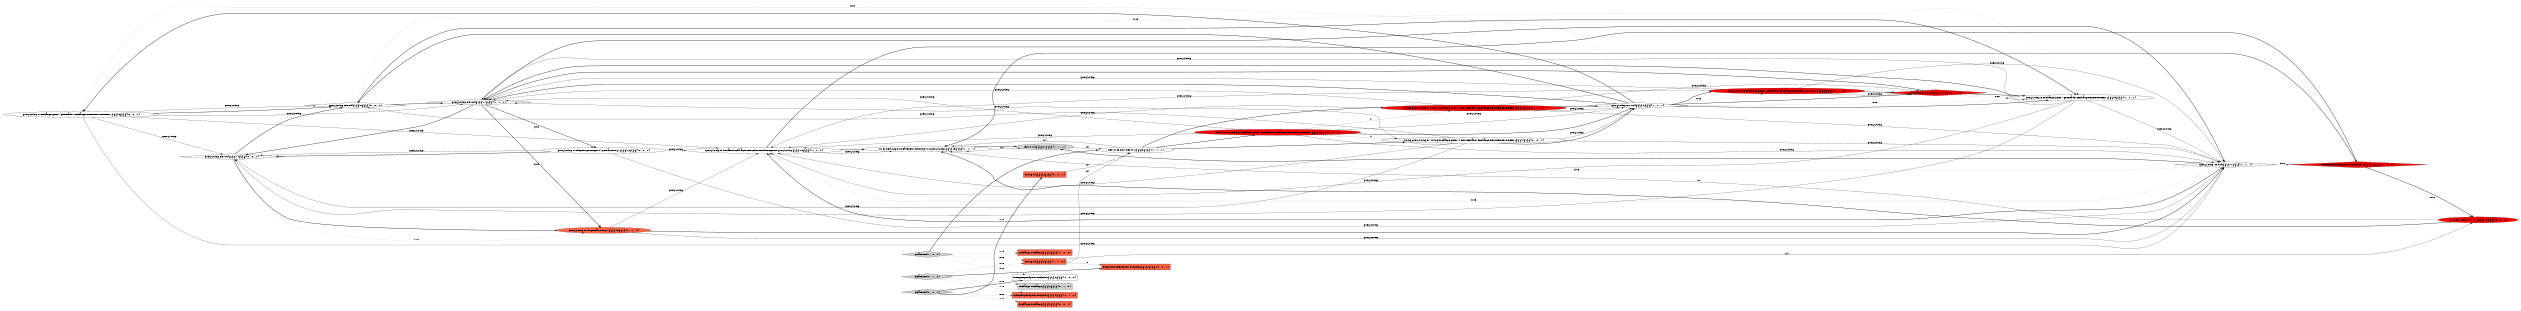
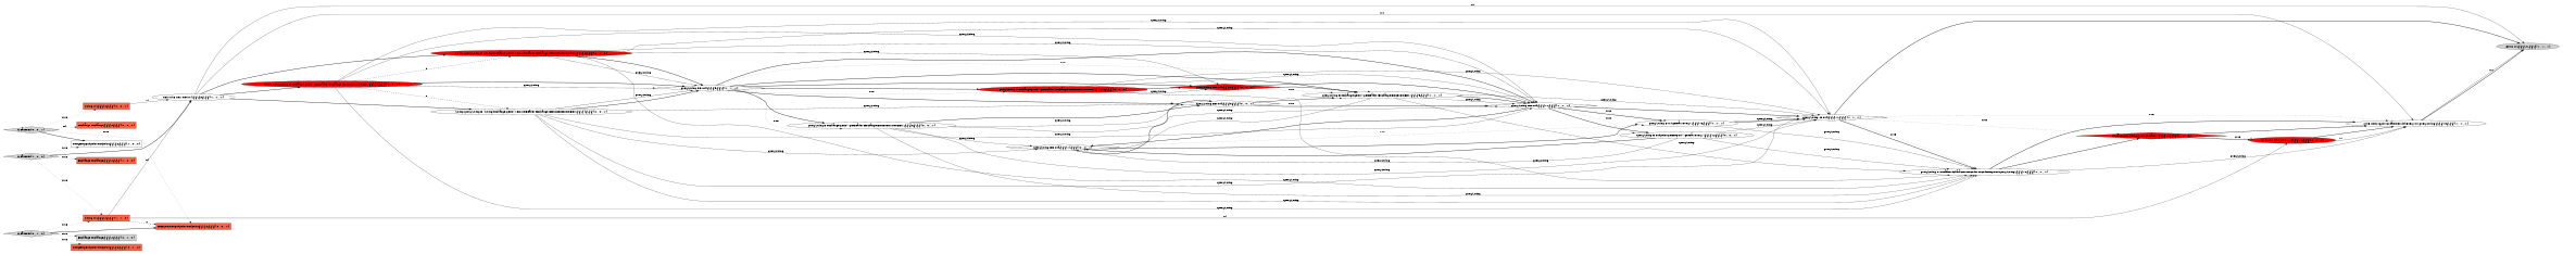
  digraph {
    rankdir=LR
    node [fillcolor=white shape=ellipse style=filled]
    edge [style=solid]
    n1 [label="queryString = exchange.getIn().getHeader(Exchange.HTTP_RAW_QUERY,)@@@6@@@['0', '0', '1']"]
    n2 [label="queryString == null@@@14@@@['0', '0', '1']" shape=diamond]
    n3 [label="queryString != null@@@17@@@['1', '1', '1']" shape=diamond]
    n4 [label="queryString == null@@@8@@@['0', '0', '1']" shape=diamond]
    n5 [label="queryString = UnsafeUriCharactersEncoder.encodeHttpURI(queryString)@@@18@@@['1', '1', '1']"]
    n6 [label="queryString == null@@@11@@@['1', '1', '1']" shape=diamond]
-   n7 [fillcolor=tomato label="queryString = uri.getRawQuery()@@@15@@@['1', '1', '1']"]
+   n7 [label="queryString = uri.getRawQuery()@@@15@@@['1', '1', '1']"]
    n8 [label="uri = URISupport.createURIWithQuery(uri,queryString)@@@19@@@['1', '1', '1']"]
    n9 [fillcolor=red label="ObjectHelper.isEmpty(uri.getPath())@@@16@@@['0', '1', '0']" shape=diamond]
    n10 [fillcolor=lightgray label="return uri@@@21@@@['1', '1', '1']"]
    n11 [label="queryString = exchange.getIn().getHeader(Exchange.HTTP_QUERY,)@@@9@@@['1', '1', '1']"]
    n12 [label="queryString = endpoint.getHttpUri().getRawQuery()@@@12@@@['0', '0', '1']"]
    n13 [label="queryString == null@@@5@@@['1', '1', '1']" shape=diamond]
    n14 [fillcolor=red label="queryString == null@@@8@@@['0', '1', '0']" shape=diamond]
    n15 [fillcolor=red label="queryString = exchange.getIn().getHeader(Exchange.HTTP_RAW_QUERY,)@@@6@@@['0', '1', '0']"]
    n16 [label="NettyHttpEndpoint endpoint@@@2@@@['1', '0', '0']" shape=box]
    n17 [fillcolor=tomato label="String url@@@2@@@['1', '1', '0']" shape=box]
    n18 [fillcolor=red label="uri = new URI(url + \"/\")@@@17@@@['0', '1', '0']"]
    n19 [fillcolor=tomato label="HttpCommonEndpoint endpoint@@@2@@@['0', '0', '1']" shape=box]
    n20 [label="URI uri = new URI(url)@@@3@@@['1', '1', '1']"]
    n21 [label="String queryString = (String)exchange.getIn().removeHeader(Exchange.REST_HTTP_QUERY)@@@4@@@['0', '0', '1']"]
    n22 [fillcolor=red label="String queryString = (String)exchange.getIn().removeHeader(Exchange.REST_HTTP_QUERY)@@@4@@@['0', '1', '0']"]
    n23 [fillcolor=red label="String queryString = exchange.getIn().getHeader(Exchange.HTTP_RAW_QUERY,)@@@4@@@['1', '0', '0']"]
    n24 [fillcolor=tomato label="Exchange exchange@@@2@@@['1', '0', '0']" shape=box]
    n25 [fillcolor=tomato label="String url@@@2@@@['0', '0', '1']" shape=box]
    n26 [fillcolor=lightgray label="createURI['0', '0', '1']" shape=diamond]
    n27 [fillcolor=tomato label="Exchange exchange@@@2@@@['0', '0', '1']" shape=box]
    n28 [fillcolor=lightgray label="createURI['1', '0', '0']" shape=diamond]
    n29 [fillcolor=lightgray label="createURI['0', '1', '0']" shape=diamond]
    n30 [fillcolor=lightgray label="Exchange exchange@@@2@@@['0', '1', '0']" shape=box]
    n31 [fillcolor=tomato label="NettyHttpEndpoint endpoint@@@2@@@['0', '1', '0']" shape=box]
    n1 -> n2 [label=queryString]
    n1 -> n3 [label=queryString]
    n1 -> n4 [style=bold]
    n1 -> n4 [label=queryString]
    n1 -> n5 [label=queryString]
    n1 -> n6 [label=queryString]
    n2 -> n4 [style=bold]
    n2 -> n7 [style=bold]
    n2 -> n7 [label=true style=dotted]
    n3 -> n5 [label=true style=dotted]
    n3 -> n5 [style=bold]
    n3 -> n8 [label=true style=dotted]
    n3 -> n9 [label=true style=dotted]
    n3 -> n10 [style=bold]
    n4 -> n6 [style=bold]
    n4 -> n11 [label=true style=dotted]
    n4 -> n11 [style=bold]
    n5 -> n8 [style=bold]
    n5 -> n8 [label=queryString]
    n5 -> n9 [style=bold]
    n6 -> n2 [style=bold]
    n6 -> n3 [style=bold]
    n6 -> n7 [style=bold]
    n6 -> n7 [label=true style=dotted]
    n6 -> n12 [style=bold]
    n6 -> n12 [label=true style=dotted]
    n7 -> n3 [style=bold]
    n7 -> n3 [label=queryString]
    n7 -> n5 [label=queryString]
    n8 -> n10 [label=uri]
    n8 -> n10 [style=bold]
    n9 -> n8 [style=bold]
    n9 -> n18 [label=true style=dotted]
    n9 -> n18 [style=bold]
    n11 -> n2 [label=queryString]
    n11 -> n3 [label=queryString]
    n11 -> n5 [label=queryString]
    n11 -> n6 [label=queryString]
    n11 -> n6 [style=bold]
    n12 -> n2 [label=queryString]
    n12 -> n2 [style=bold]
    n12 -> n3 [label=queryString]
    n12 -> n5 [label=queryString]
    n13 -> n1 [label=true style=dotted]
    n13 -> n1 [style=bold]
    n13 -> n4 [style=bold]
    n13 -> n6 [style=bold]
    n13 -> n11 [label=true style=dotted]
    n13 -> n11 [style=bold]
    n13 -> n14 [style=bold]
    n13 -> n15 [label=true style=dotted]
    n13 -> n15 [style=bold]
    n14 -> n6 [style=bold]
    n14 -> n11 [label=true style=dotted]
    n14 -> n11 [style=bold]
    n15 -> n3 [label=queryString]
    n15 -> n5 [label=queryString]
    n15 -> n6 [label=queryString]
    n15 -> n14 [label=queryString]
    n15 -> n14 [style=bold]
    n17 -> n18 [label=url]
    n17 -> n19 [label=0 style=dashed]
    n17 -> n20 [label=url]
    n18 -> n8 [label=uri]
    n18 -> n8 [style=bold]
    n20 -> n8 [label=uri]
-   n10 -> n20 [label=uri]
+   n20 -> n10 [label=uri]
    n20 -> n21 [style=bold]
    n20 -> n22 [style=bold]
    n20 -> n23 [style=bold]
    n21 -> n2 [label=queryString]
    n21 -> n3 [label=queryString]
    n21 -> n4 [label=queryString]
    n21 -> n5 [label=queryString]
    n21 -> n6 [label=queryString]
    n21 -> n13 [style=bold]
    n21 -> n13 [label=queryString]
    n22 -> n3 [label=queryString]
    n22 -> n5 [label=queryString]
    n22 -> n6 [label=queryString]
    n22 -> n13 [style=bold]
    n22 -> n13 [label=queryString]
    n22 -> n14 [label=queryString]
    n23 -> n3 [label=queryString]
    n23 -> n5 [label=queryString]
    n23 -> n6 [label=queryString]
    n23 -> n13 [label=queryString]
    n23 -> n13 [style=bold]
    n23 -> n21 [label=0 style=dashed]
    n23 -> n22 [label=0 style=dashed]
    n25 -> n20 [label=url]
    n26 -> n16 [style=bold]
-   n26 -> n31 [label=true style=dotted]
-   n26 -> n25 [label=true style=bold]
-   n26 -> n27 [label=true style=dotted]
+   n26 -> n19 [label=true style=dotted]
+   n26 -> n25 [label=true style=dotted]
+   n26 -> n27 [label=url style=dotted]
    n28 -> n16 [label=true style=dotted]
    n28 -> n17 [label=true style=dotted]
    n28 -> n20 [style=bold]
    n28 -> n24 [label=true style=dotted]
    n29 -> n17 [label=true style=dotted]
    n29 -> n19 [style=bold]
    n29 -> n30 [label=true style=dotted]
    n29 -> n31 [label=true style=dotted]
  }
